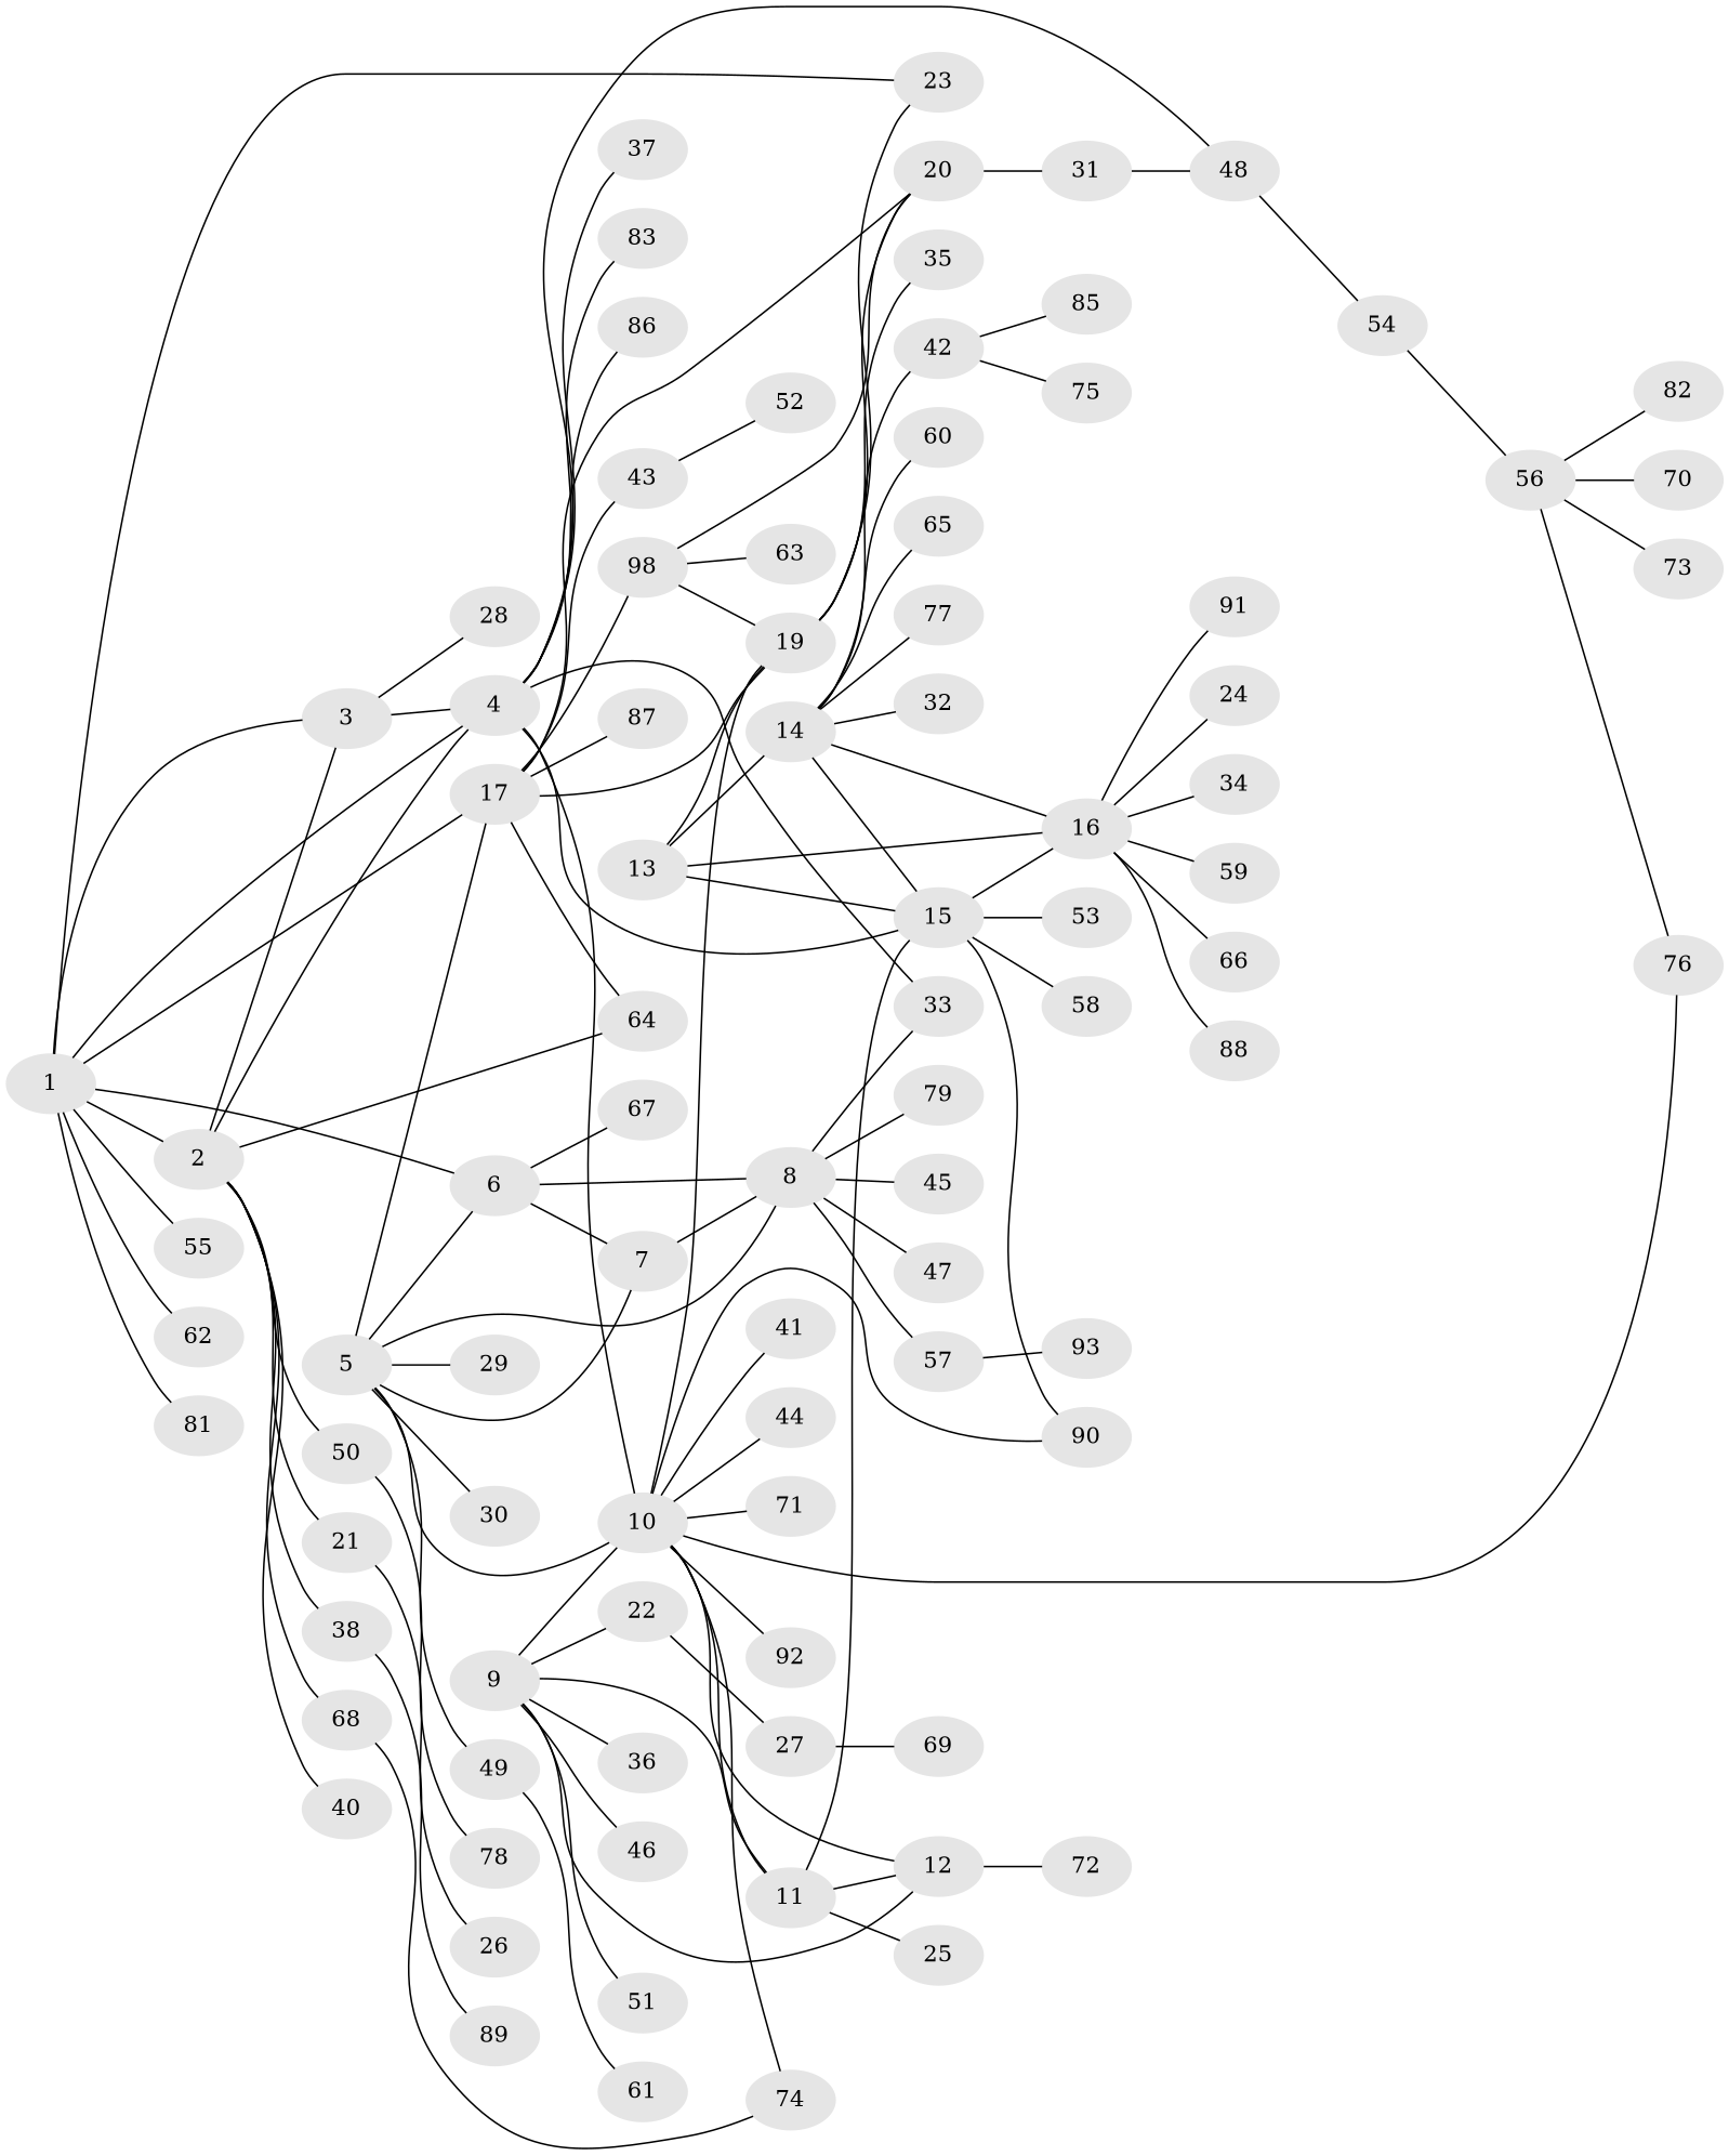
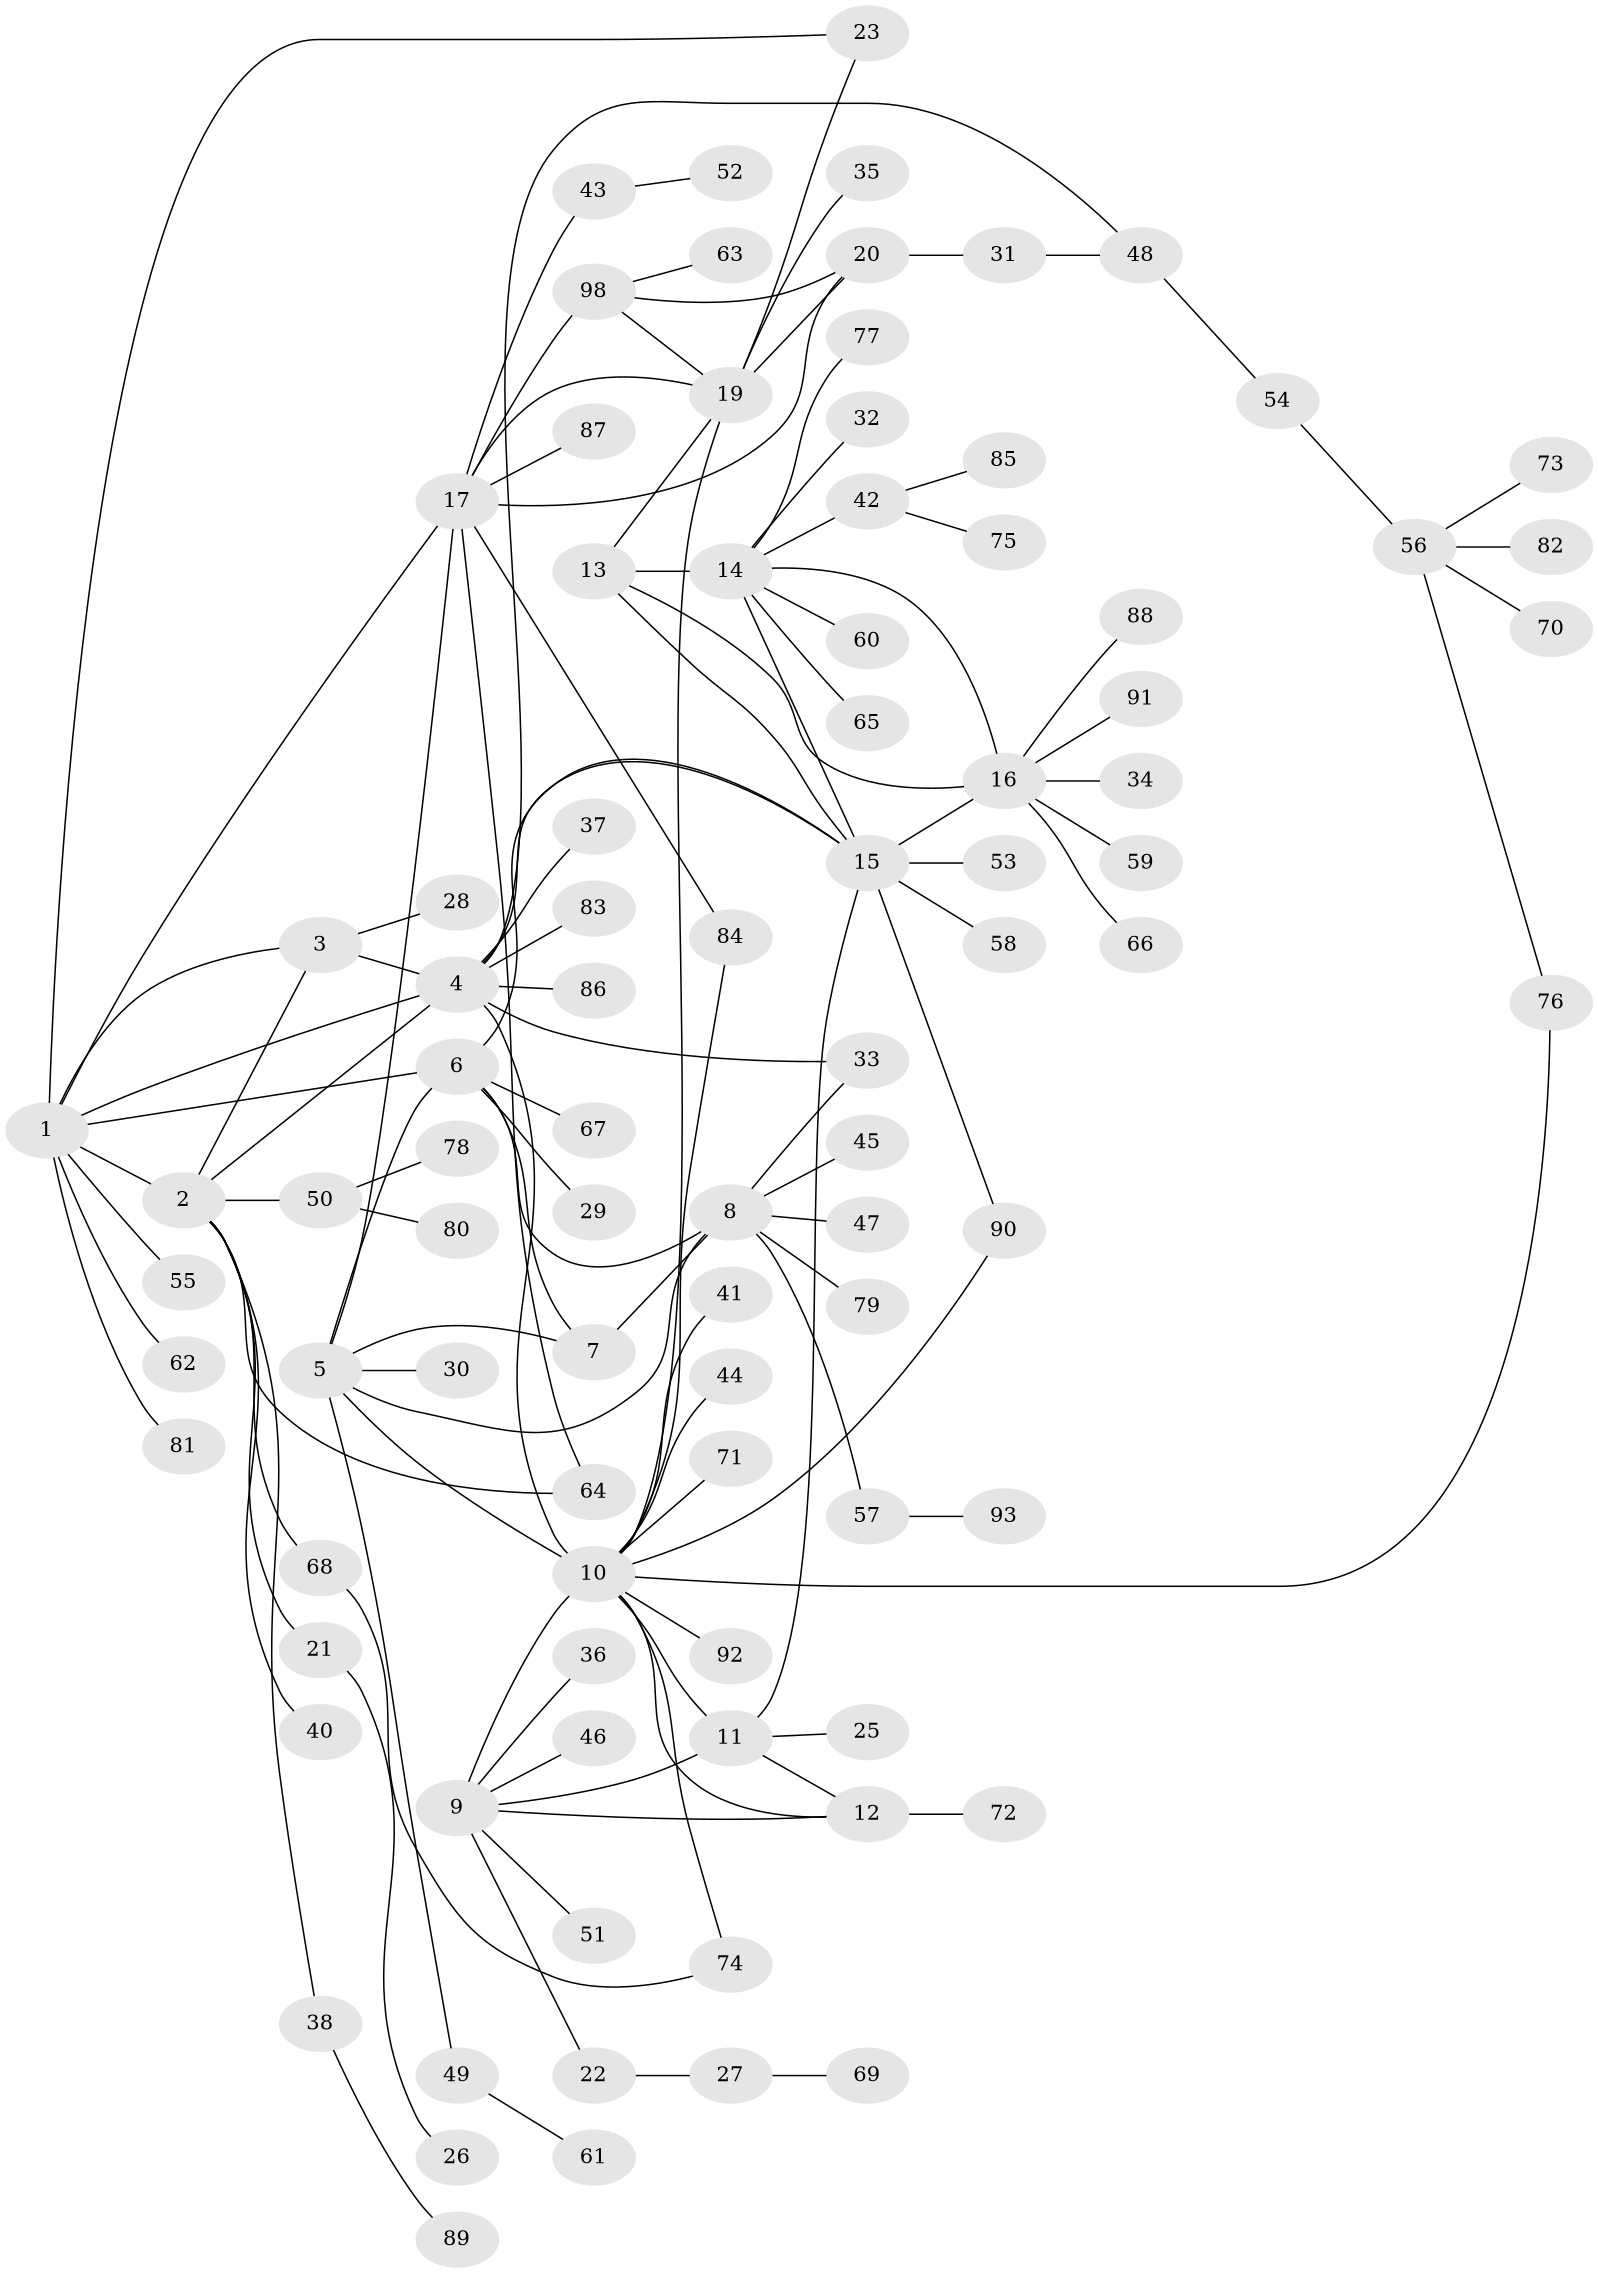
  graph {
    rankdir=LR
    node [color=gray90 style=filled]
    1
    2
    3
    4
    6
    17
    23
    55
    62
    81
    21
    38
    40
    50
    64
    68
    28
    10
    15
    33
    37
    48
    83
    86
    7
    8
    67
    19
+   84
    n30 [label=98]
    20
    43
    87
    26
    89
    78
+   80
    74
    11
    12
    41
    44
    71
    76
    90
    92
    16
    53
    58
    54
    5
    29
    30
    49
    45
    47
    57
    79
    61
    93
    9
    22
    36
    46
    51
    25
    72
    27
    35
    13
    14
    32
    42
    60
    65
    77
-   24
    34
    59
    66
    88
    91
    75
    85
    63
    31
    52
    69
    56
    70
    73
    82
    1 -- 2
    1 -- 3
    1 -- 4
    1 -- 6
    1 -- 17
    1 -- 23
    1 -- 55
    1 -- 62
    1 -- 81
    2 -- 3
    2 -- 4
    2 -- 21
    2 -- 38
    2 -- 40
    2 -- 50
    2 -- 64
    2 -- 68
    3 -- 4
    3 -- 28
    4 -- 10
    4 -- 15
    4 -- 33
    4 -- 37
    4 -- 48
    4 -- 83
    4 -- 86
+   6 -- 15
    6 -- 7
    6 -- 8
    6 -- 67
    17 -- 64
    17 -- 19
+   17 -- 84
    17 -- n30
    17 -- 20
    17 -- 43
    17 -- 87
    21 -- 26
    38 -- 89
    50 -- 78
+   50 -- 80
    68 -- 74
    10 -- 19
+   10 -- 84
    10 -- 74
    10 -- 11
    10 -- 12
    10 -- 41
    10 -- 44
    10 -- 71
    10 -- 76
    10 -- 90
    10 -- 92
    15 -- 90
    15 -- 16
    15 -- 53
    15 -- 58
    48 -- 54
    7 -- 8
    8 -- 33
    8 -- 45
    8 -- 47
    8 -- 57
    8 -- 79
    19 -- 23
    19 -- 20
    19 -- 35
    n30 -- 19
    n30 -- 20
    n30 -- 63
    20 -- 31
    43 -- 52
    11 -- 15
    11 -- 12
    11 -- 25
    12 -- 72
-   16 -- 24
    16 -- 34
    16 -- 59
    16 -- 66
    16 -- 88
    16 -- 91
    54 -- 56
    5 -- 6
    5 -- 17
    5 -- 10
    5 -- 7
    5 -- 8
-   5 -- 29
+   6 -- 29
    5 -- 30
    5 -- 49
    49 -- 61
    57 -- 93
    9 -- 10
    9 -- 11
    9 -- 12
    9 -- 22
    9 -- 36
    9 -- 46
    9 -- 51
    22 -- 27
    27 -- 69
    13 -- 15
    13 -- 19
    13 -- 16
    13 -- 14
    14 -- 15
    14 -- 16
    14 -- 32
    14 -- 42
    14 -- 60
    14 -- 65
    14 -- 77
    42 -- 75
    42 -- 85
    31 -- 48
    56 -- 76
    56 -- 70
    56 -- 73
    56 -- 82
  }
